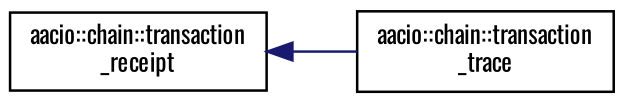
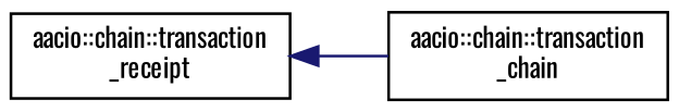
  digraph {
    rankdir=LR
    fontname=Oswald
    node [color=black fillcolor=white fontname=Oswald fontsize=10 shape=record style=filled]
    n1 [height=0.2 label="aacio::chain::transaction\l_receipt" width=0.4]
-   n2 [height=0.2 label="aacio::chain::transaction\l_trace" width=0.4]
+   n2 [height=0.2 label="aacio::chain::transaction\l_chain" width=0.4]
    n1 -> n2 [color=midnightblue dir=back fontname=Oswald fontsize=10 labelfontname=Helvetica labelfontsize=10 style=solid]
  }
